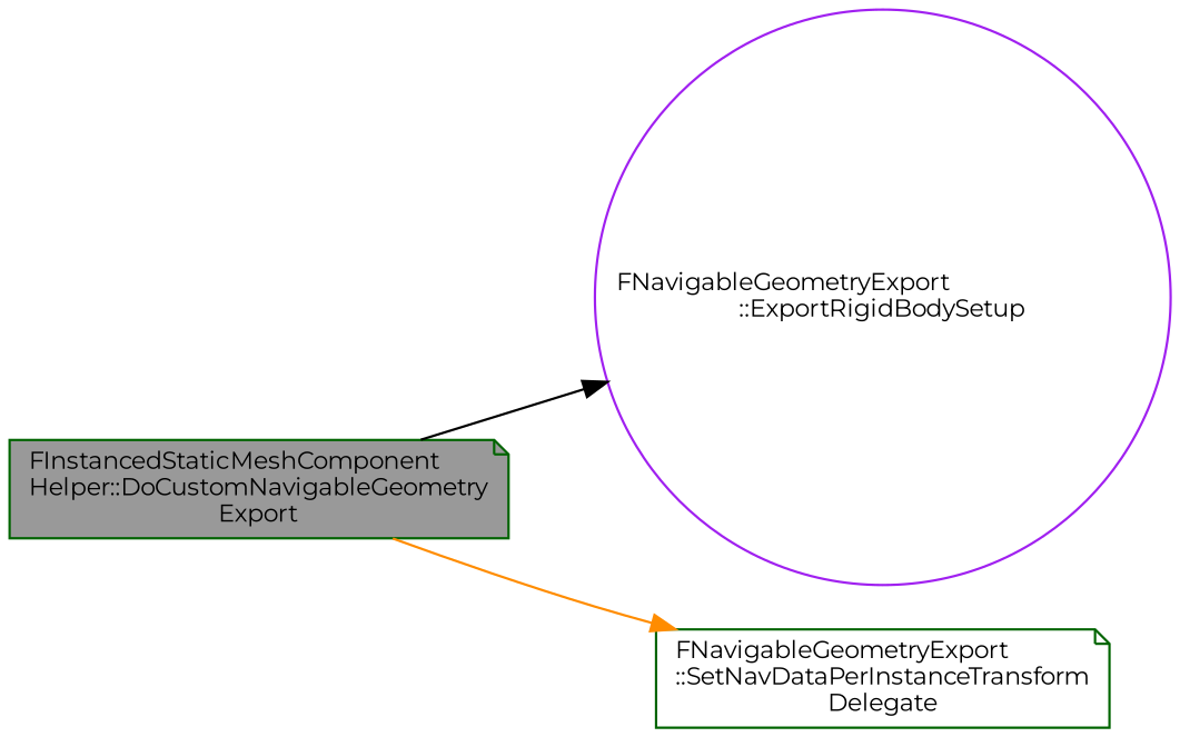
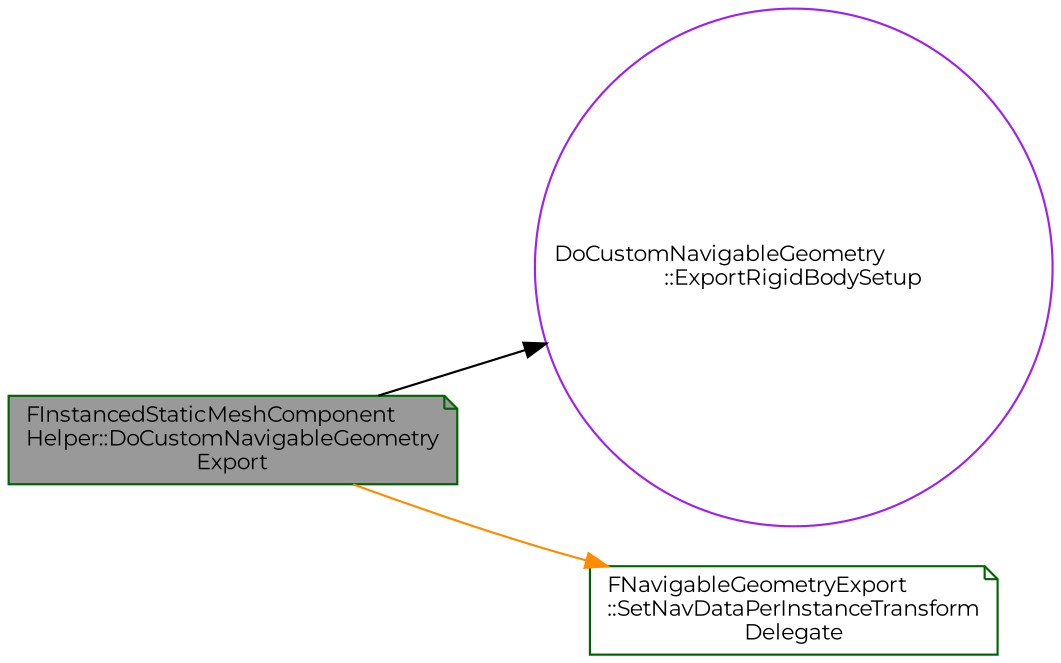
  digraph {
    rankdir=LR
    fontname=Montserrat
    node [color=darkgreen fillcolor=white fontname=Montserrat fontsize=10 shape=note style=filled]
    edge [fontname=Montserrat fontsize=10 labelfontname=Helvetica labelfontsize=10 style=solid]
    n1 [fillcolor=grey60 fontcolor=black height=0.2 label="FInstancedStaticMeshComponent\lHelper::DoCustomNavigableGeometry\lExport" width=0.4]
-   n2 [color=purple height=0.2 label="FNavigableGeometryExport\l::ExportRigidBodySetup" shape=circle width=0.4]
+   n2 [color=purple height=0.2 label="DoCustomNavigableGeometry\l::ExportRigidBodySetup" shape=circle width=0.4]
    n3 [height=0.2 label="FNavigableGeometryExport\l::SetNavDataPerInstanceTransform\lDelegate" width=0.4]
    n1 -> n2 [color=black]
    n1 -> n3 [color=darkorange]
  }
